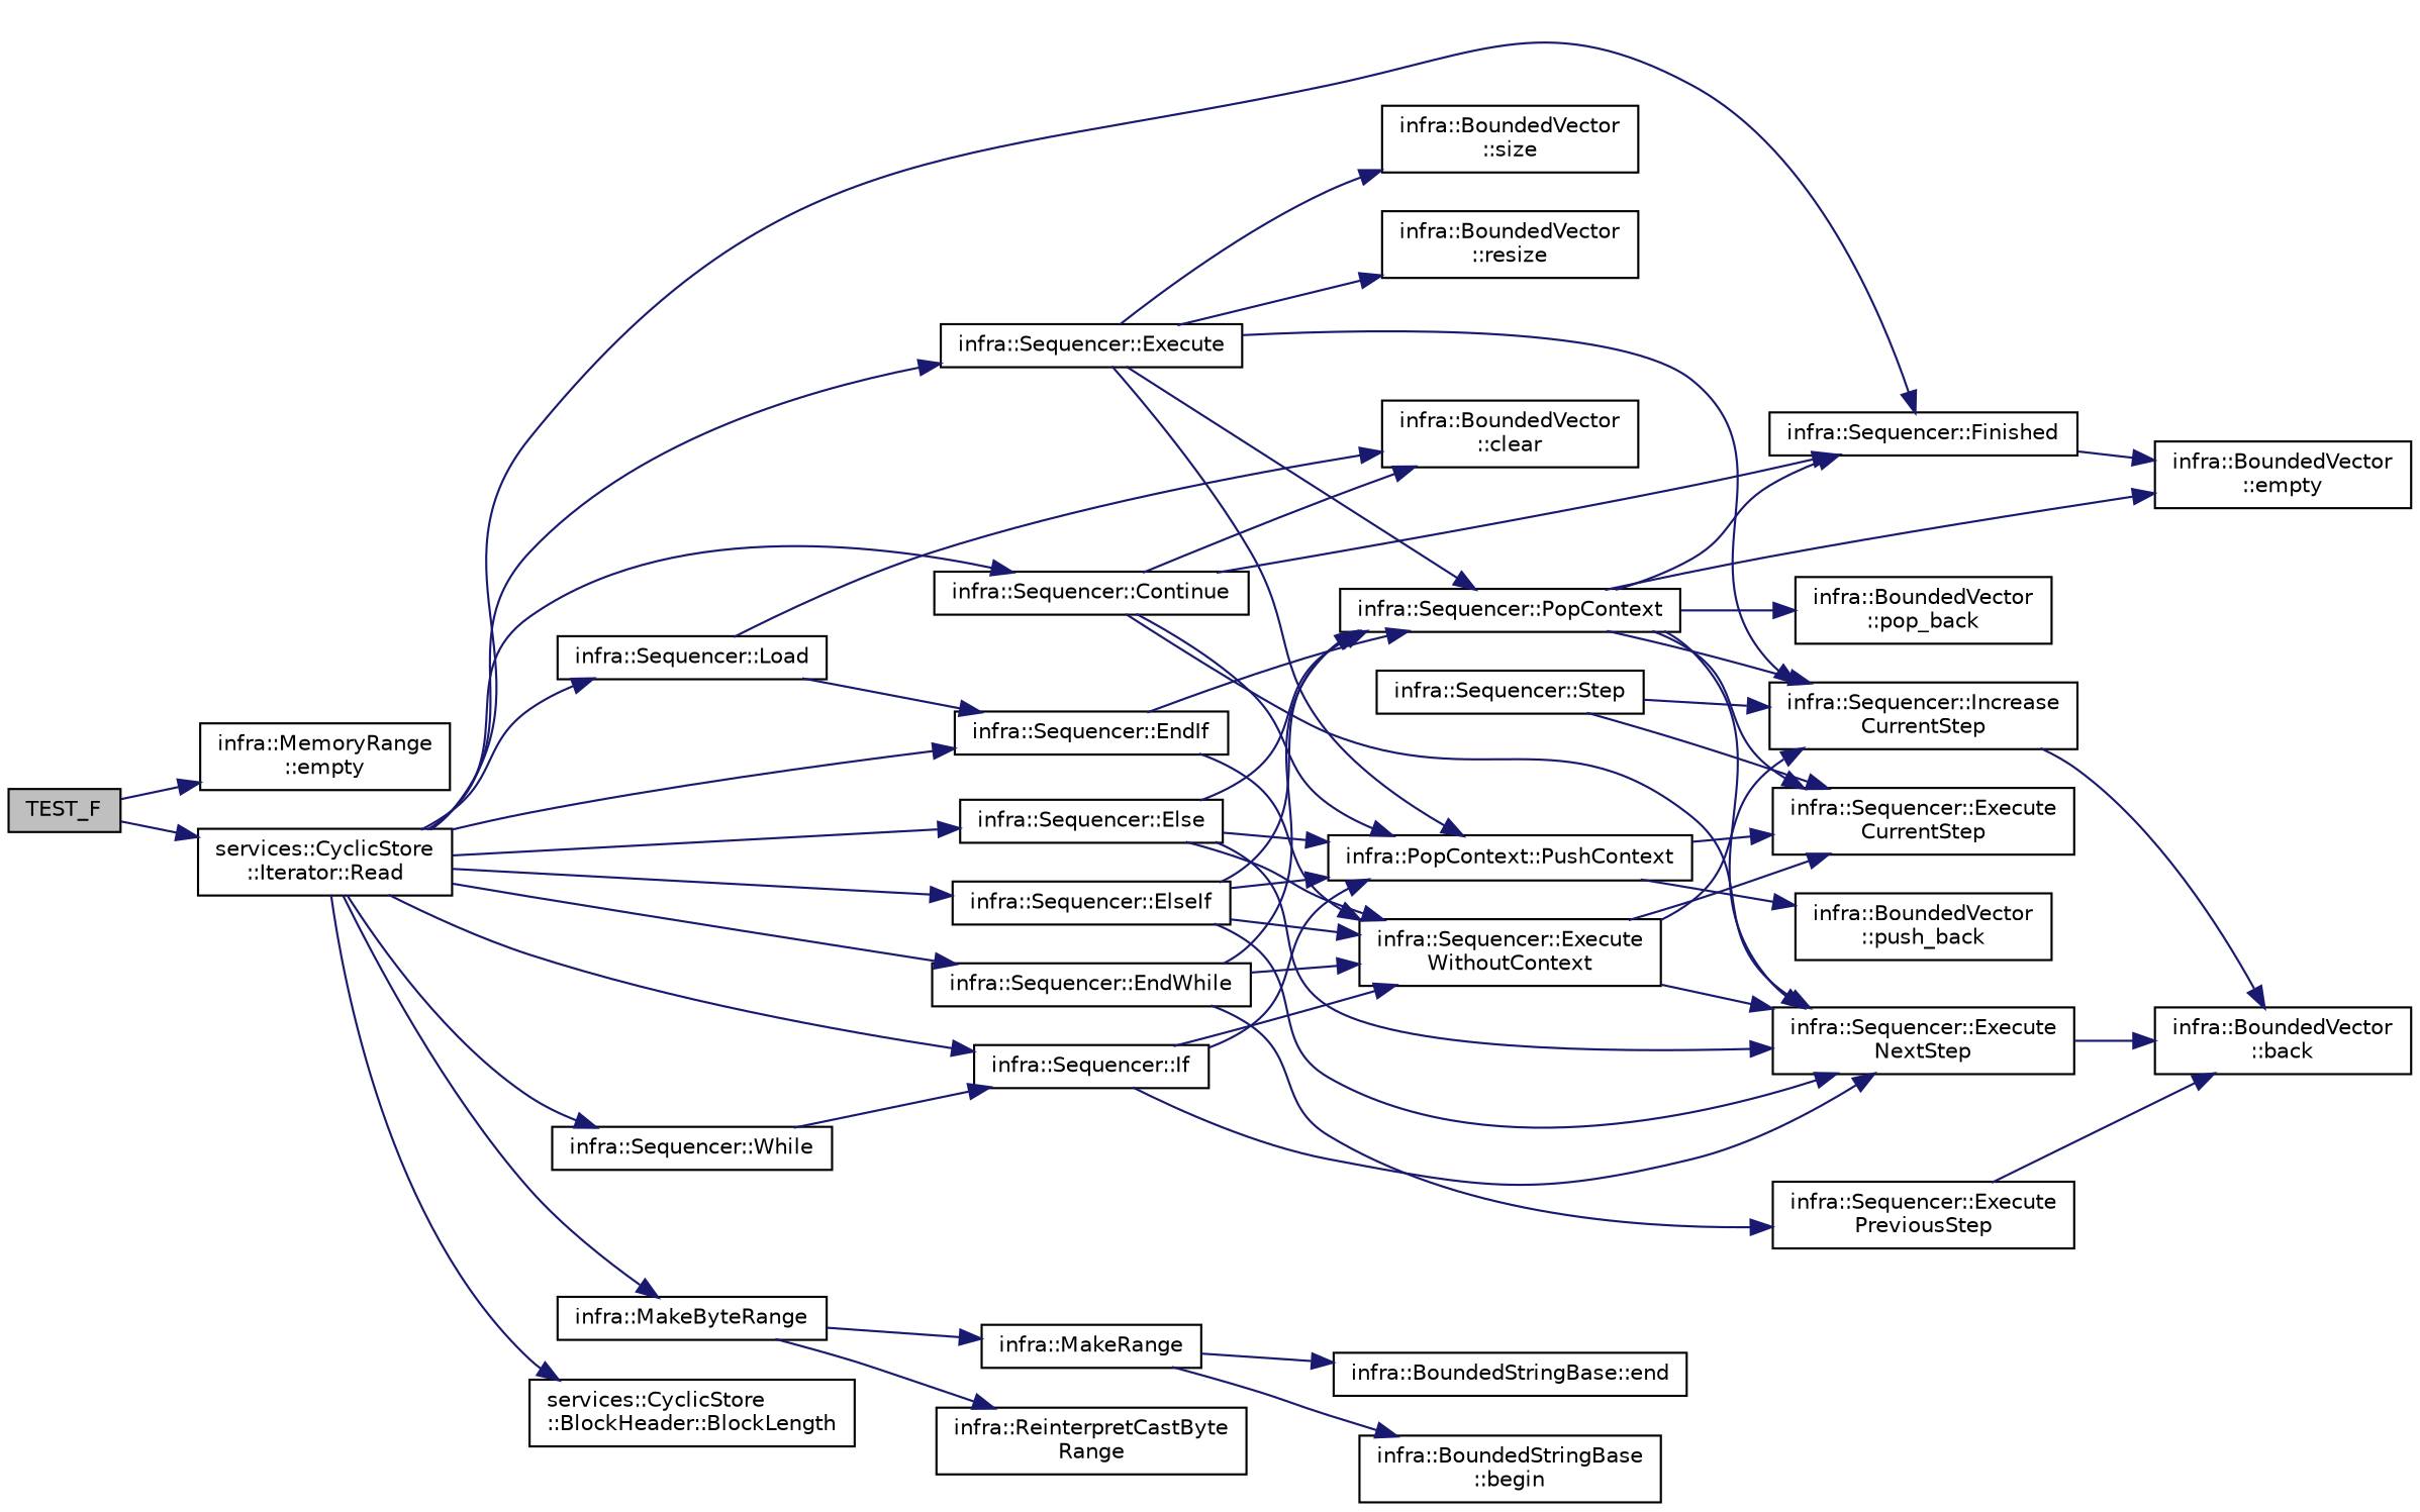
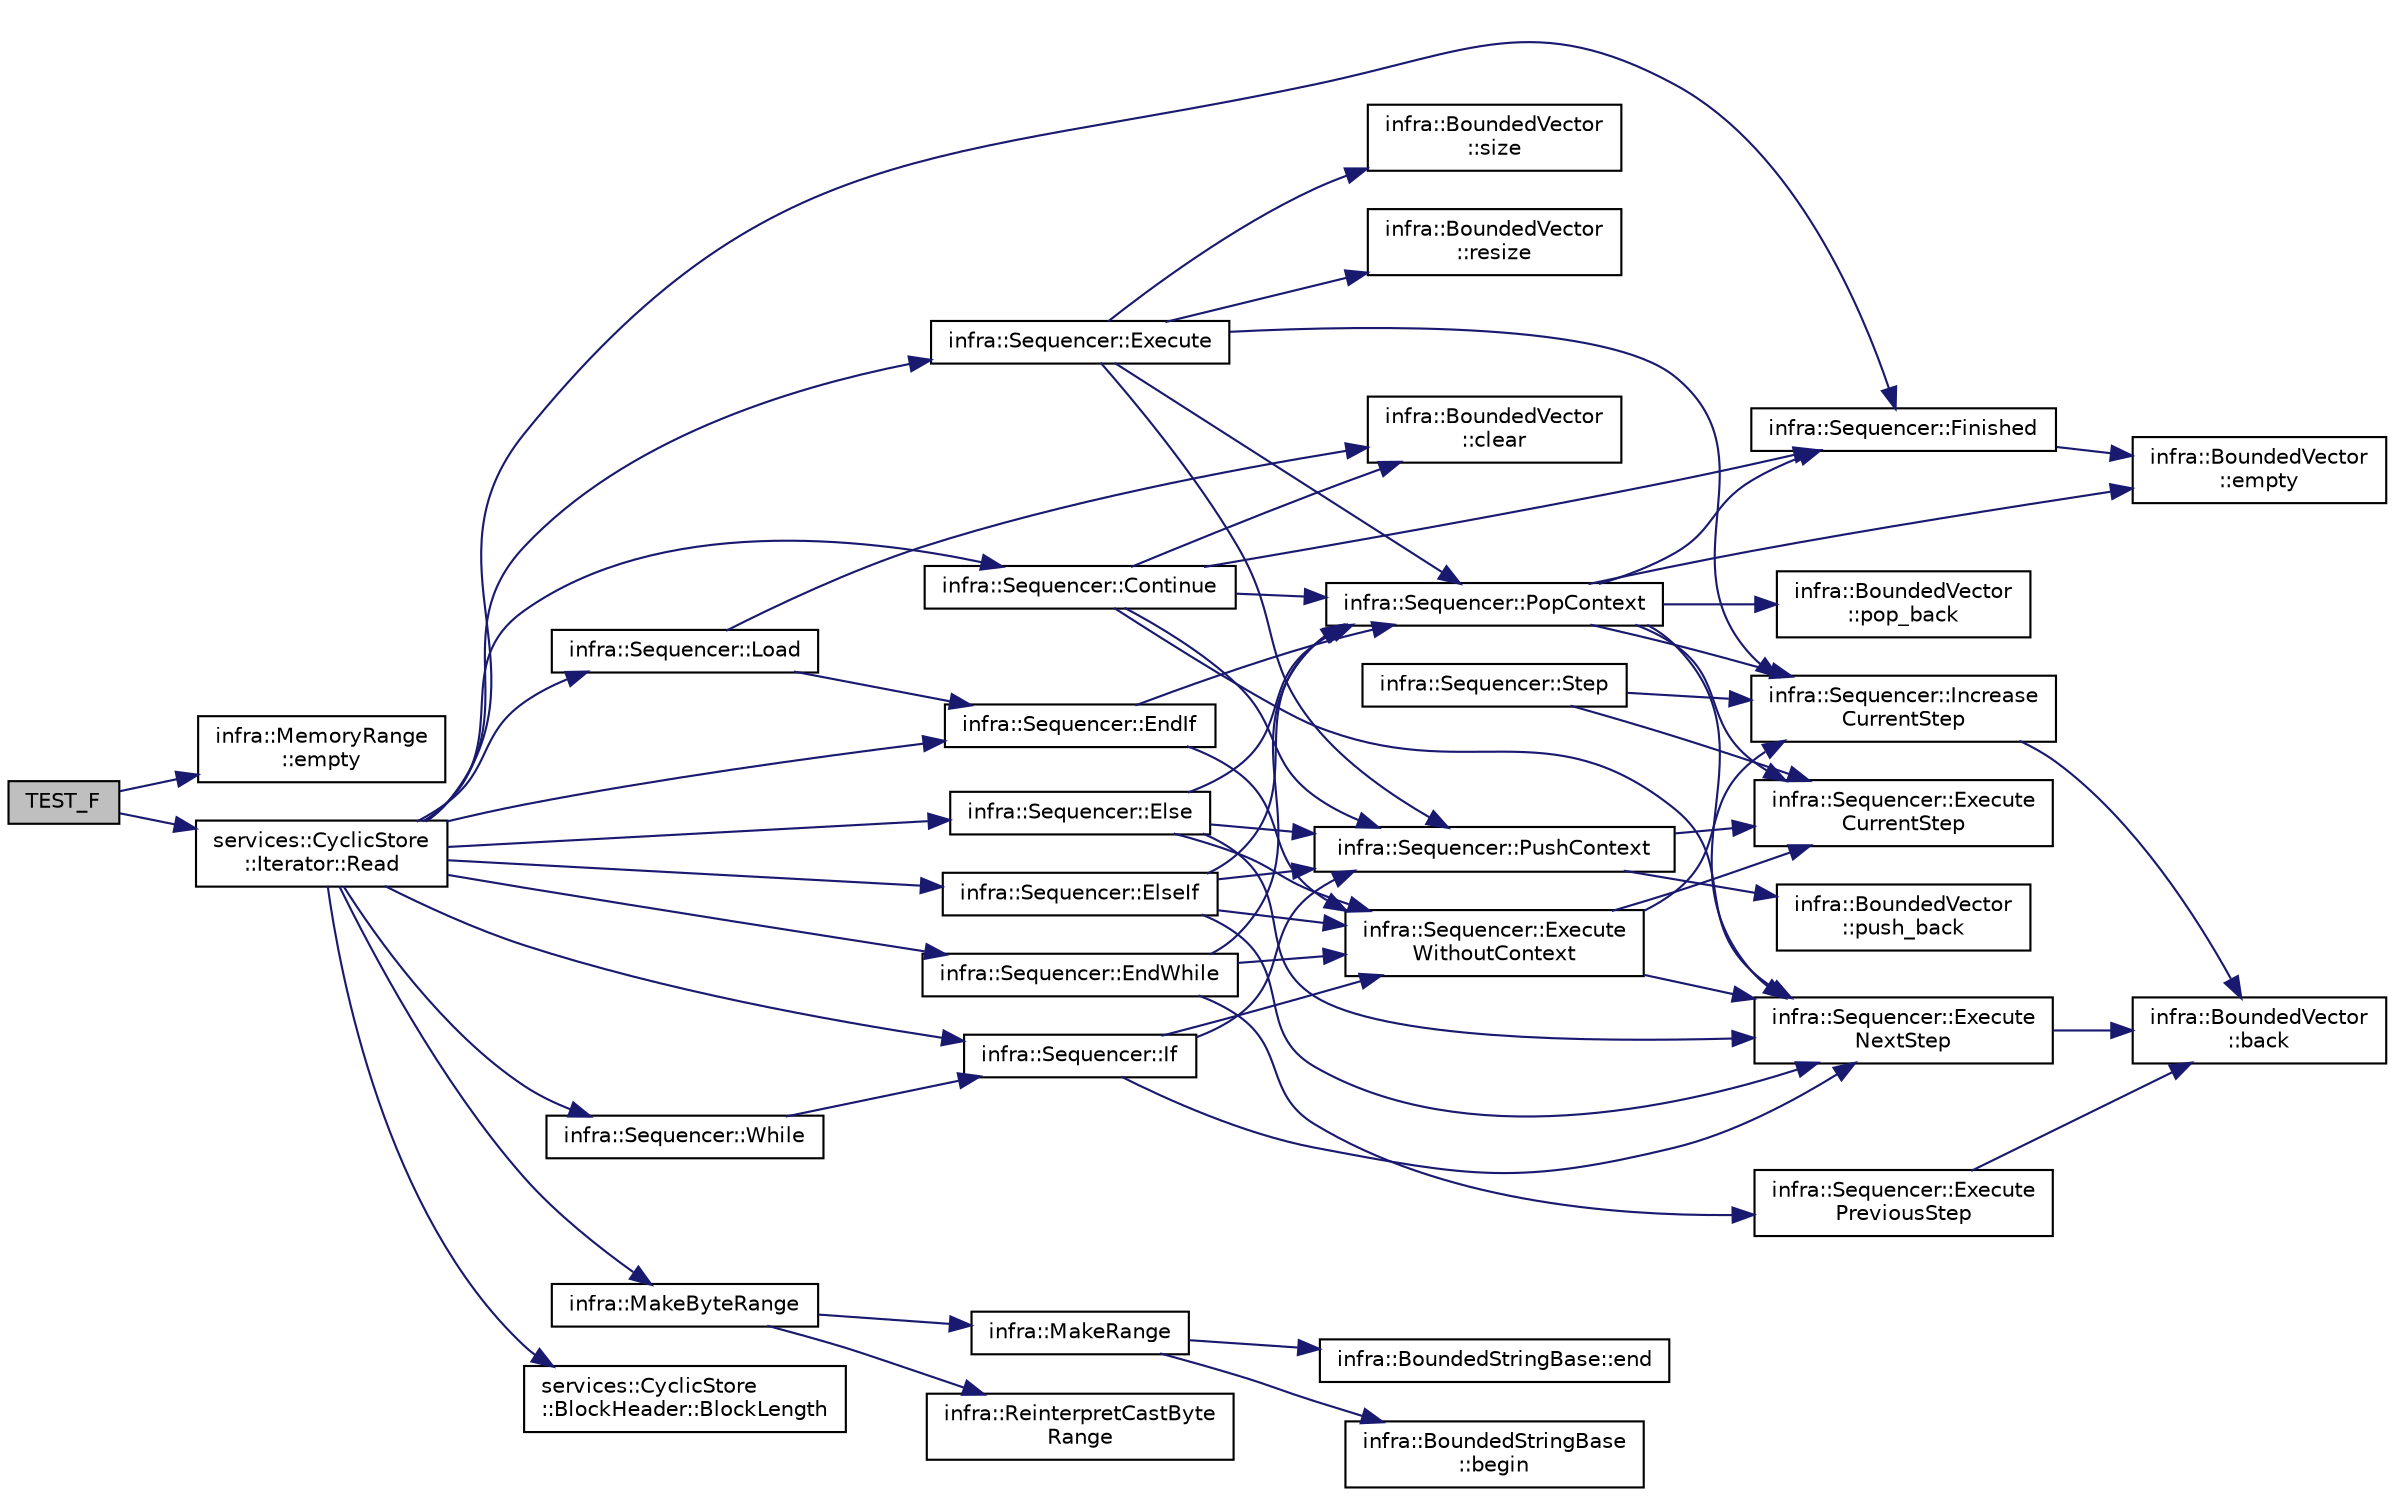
  digraph {
    rankdir=LR
    node [color=black fillcolor=white fontname=Helvetica fontsize=10 shape=record style=filled]
    edge [color=midnightblue fontname=Helvetica fontsize=10 labelfontname=Helvetica labelfontsize=10 style=solid]
    n1 [fillcolor=grey75 fontcolor=black height=0.2 label=TEST_F width=0.4]
    n2 [height=0.2 label="infra::MemoryRange\l::empty" width=0.4]
    n3 [height=0.2 label="services::CyclicStore\l::Iterator::Read" width=0.4]
    n4 [height=0.2 label="infra::Sequencer::Finished" width=0.4]
    n5 [height=0.2 label="infra::Sequencer::Load" width=0.4]
    n6 [height=0.2 label="infra::Sequencer::Continue" width=0.4]
    n7 [height=0.2 label="infra::Sequencer::While" width=0.4]
    n8 [height=0.2 label="infra::Sequencer::If" width=0.4]
    n9 [height=0.2 label="infra::MakeByteRange" width=0.4]
    n10 [height=0.2 label="services::CyclicStore\l::BlockHeader::BlockLength" width=0.4]
    n11 [height=0.2 label="infra::Sequencer::Else" width=0.4]
    n12 [height=0.2 label="infra::Sequencer::Execute" width=0.4]
    n13 [height=0.2 label="infra::Sequencer::EndIf" width=0.4]
    n14 [height=0.2 label="infra::Sequencer::ElseIf" width=0.4]
    n15 [height=0.2 label="infra::Sequencer::EndWhile" width=0.4]
    n16 [height=0.2 label="infra::BoundedVector\l::empty" width=0.4]
    n17 [height=0.2 label="infra::BoundedVector\l::clear" width=0.4]
-   n18 [height=0.2 label="infra::PopContext::PushContext" width=0.4]
+   n18 [height=0.2 label="infra::Sequencer::PushContext" width=0.4]
    n19 [height=0.2 label="infra::Sequencer::PopContext" width=0.4]
    n20 [height=0.2 label="infra::Sequencer::Execute\lNextStep" width=0.4]
    n21 [height=0.2 label="infra::Sequencer::Execute\lWithoutContext" width=0.4]
    n22 [height=0.2 label="infra::Sequencer::Step" width=0.4]
    n23 [height=0.2 label="infra::Sequencer::Execute\lCurrentStep" width=0.4]
    n24 [height=0.2 label="infra::Sequencer::Increase\lCurrentStep" width=0.4]
    n25 [height=0.2 label="infra::ReinterpretCastByte\lRange" width=0.4]
    n26 [height=0.2 label="infra::MakeRange" width=0.4]
    n27 [height=0.2 label="infra::BoundedVector\l::size" width=0.4]
    n28 [height=0.2 label="infra::BoundedVector\l::resize" width=0.4]
    n29 [height=0.2 label="infra::Sequencer::Execute\lPreviousStep" width=0.4]
    n30 [height=0.2 label="infra::BoundedVector\l::push_back" width=0.4]
    n31 [height=0.2 label="infra::BoundedVector\l::pop_back" width=0.4]
    n32 [height=0.2 label="infra::BoundedVector\l::back" width=0.4]
    n33 [height=0.2 label="infra::BoundedStringBase\l::begin" width=0.4]
    n34 [height=0.2 label="infra::BoundedStringBase::end" width=0.4]
    n1 -> n2
    n1 -> n3
    n3 -> n4
    n3 -> n5
    n3 -> n6
    n3 -> n7
    n3 -> n8
    n3 -> n9
    n3 -> n10
    n3 -> n11
    n3 -> n12
    n3 -> n13
    n3 -> n14
    n3 -> n15
    n4 -> n16
    n5 -> n13
    n5 -> n17
    n6 -> n4
    n6 -> n17
    n6 -> n18
+   n6 -> n19
    n6 -> n20
    n7 -> n8
    n8 -> n18
    n8 -> n20
    n8 -> n21
    n9 -> n25
    n9 -> n26
    n11 -> n18
    n11 -> n19
    n11 -> n20
    n11 -> n21
    n12 -> n18
    n12 -> n19
    n12 -> n24
    n12 -> n27
    n12 -> n28
    n13 -> n19
    n13 -> n21
    n14 -> n18
    n14 -> n19
    n14 -> n20
    n14 -> n21
    n15 -> n19
    n15 -> n21
    n15 -> n29
    n18 -> n23
    n18 -> n30
    n19 -> n4
    n19 -> n16
    n19 -> n20
    n19 -> n23
    n19 -> n24
    n19 -> n31
    n20 -> n32
    n21 -> n20
    n21 -> n23
    n21 -> n24
    n22 -> n23
    n22 -> n24
    n24 -> n32
    n26 -> n33
    n26 -> n34
    n29 -> n32
  }
